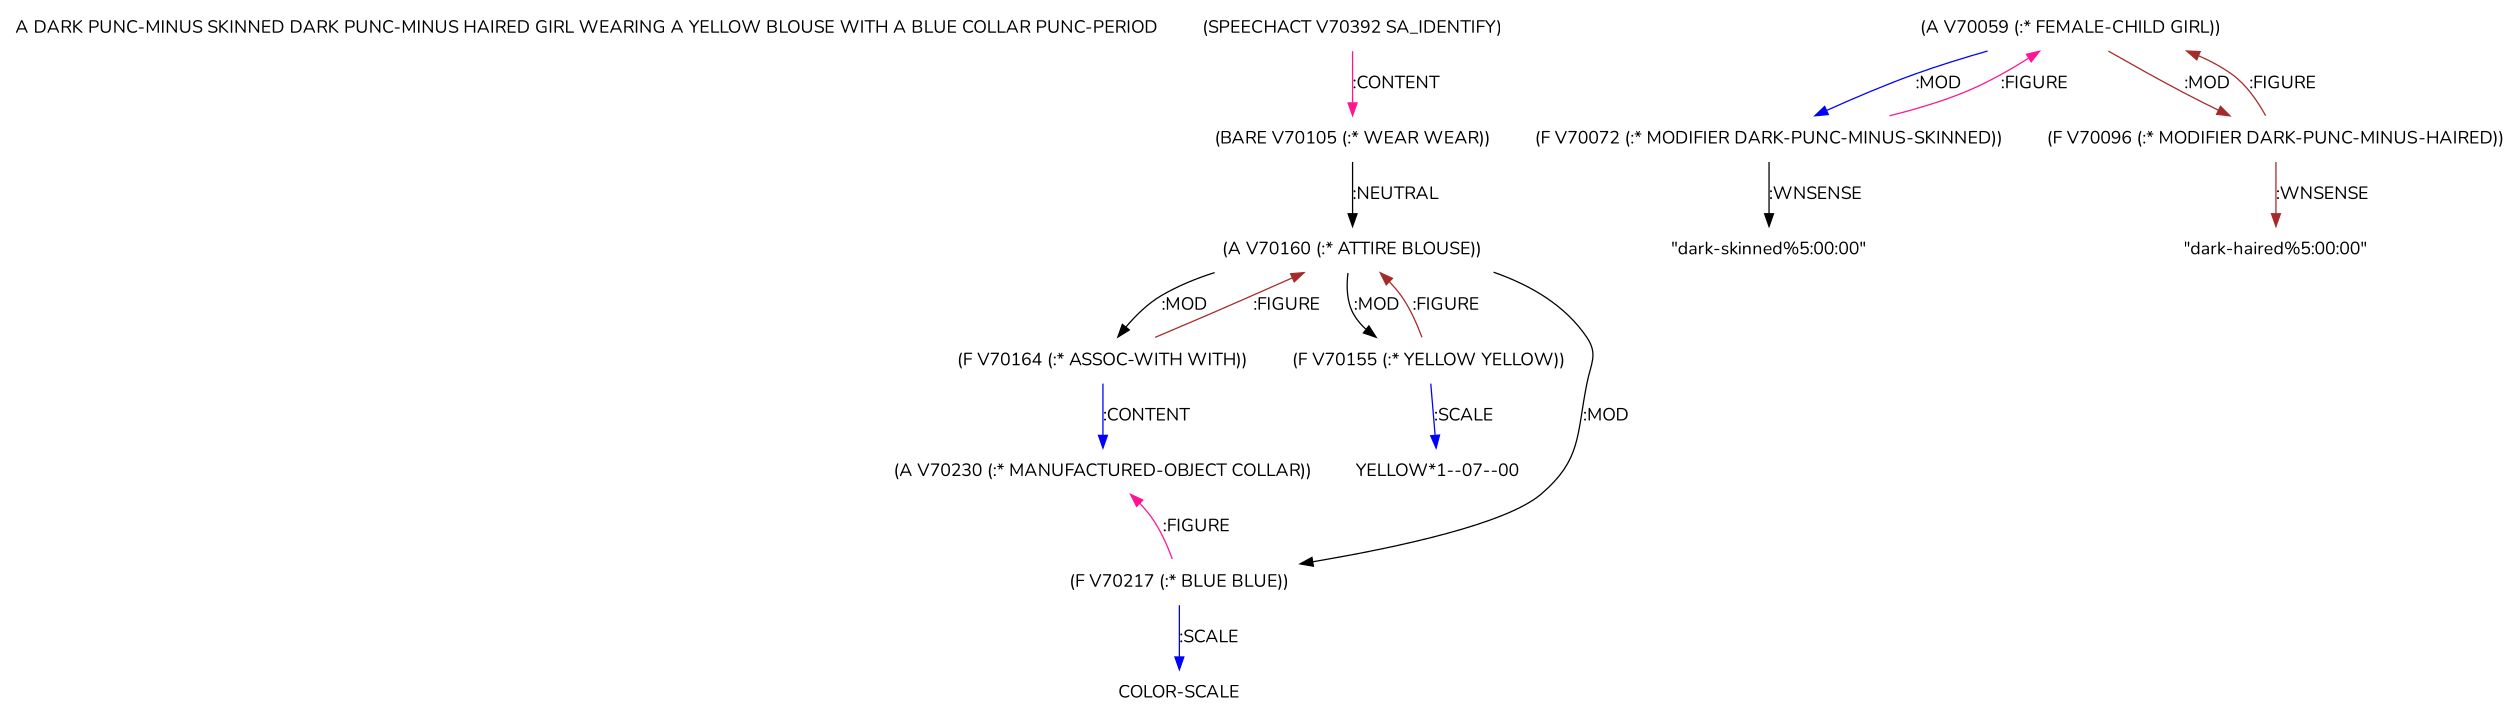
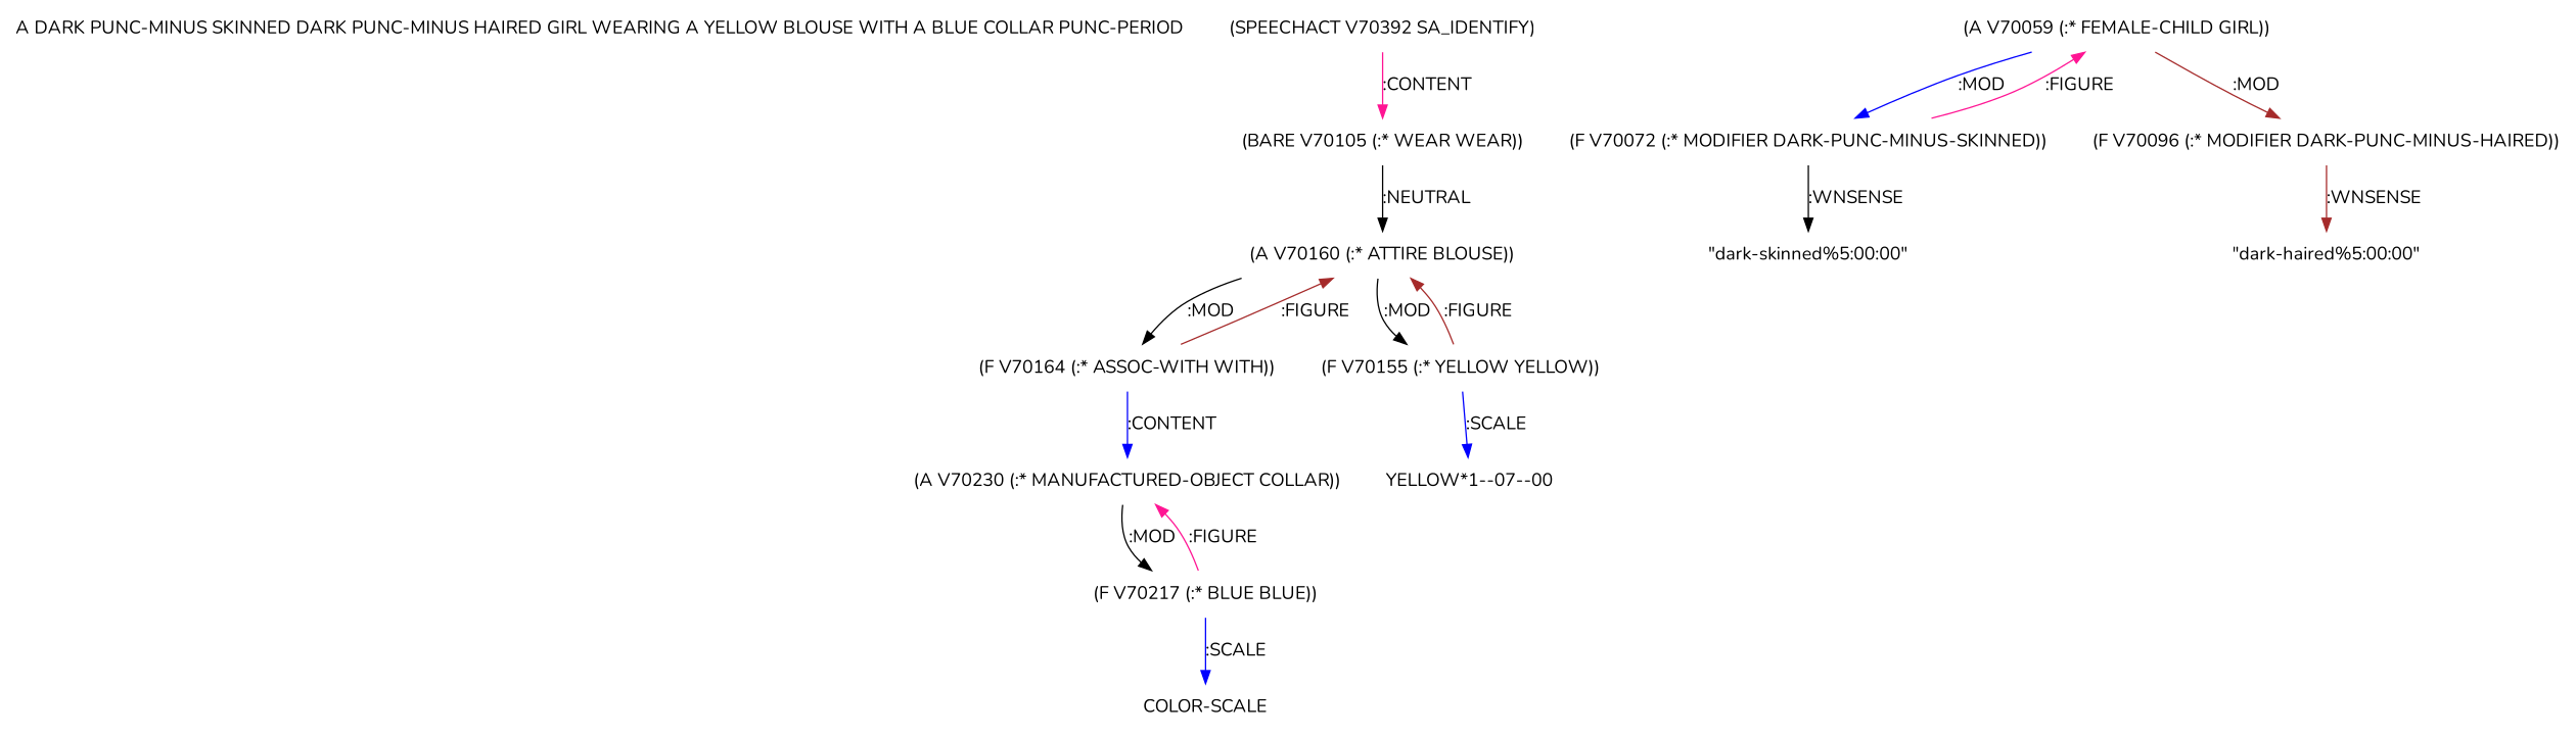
  digraph {
    fontname=Nunito
    node [fontname=Nunito shape=none]
    edge [color=black fontname=Nunito]
    "A DARK PUNC-MINUS SKINNED DARK PUNC-MINUS HAIRED GIRL WEARING A YELLOW BLOUSE WITH A BLUE COLLAR PUNC-PERIOD"
    n2 [label="(SPEECHACT V70392 SA_IDENTIFY)"]
    n3 [label="(BARE V70105 (:* WEAR WEAR))"]
    n4 [label="(A V70160 (:* ATTIRE BLOUSE))"]
    n5 [label="(F V70164 (:* ASSOC-WITH WITH))"]
    n6 [label="(F V70155 (:* YELLOW YELLOW))"]
    n7 [label="(A V70230 (:* MANUFACTURED-OBJECT COLLAR))"]
    n8 [label="YELLOW*1--07--00"]
    n9 [label="(F V70217 (:* BLUE BLUE))"]
    n10 [label="COLOR-SCALE"]
    n11 [label="(A V70059 (:* FEMALE-CHILD GIRL))"]
    n12 [label="(F V70072 (:* MODIFIER DARK-PUNC-MINUS-SKINNED))"]
    n13 [label="(F V70096 (:* MODIFIER DARK-PUNC-MINUS-HAIRED))"]
    n14 [label="\"dark-skinned%5:00:00\""]
    n15 [label="\"dark-haired%5:00:00\""]
    n2 -> n3 [color=deeppink label=":CONTENT"]
    n3 -> n4 [label=":NEUTRAL"]
    n4 -> n5 [label=":MOD"]
    n4 -> n6 [label=":MOD"]
    n5 -> n4 [color=brown label=":FIGURE"]
    n5 -> n7 [color=blue label=":CONTENT"]
    n6 -> n4 [color=brown label=":FIGURE"]
    n6 -> n8 [color=blue label=":SCALE"]
-   n4 -> n9 [label=":MOD"]
+   n7 -> n9 [label=":MOD"]
    n9 -> n7 [color=deeppink label=":FIGURE"]
    n9 -> n10 [color=blue label=":SCALE"]
    n11 -> n12 [color=blue label=":MOD"]
    n11 -> n13 [color=brown label=":MOD"]
    n12 -> n11 [color=deeppink label=":FIGURE"]
    n12 -> n14 [label=":WNSENSE"]
-   n13 -> n11 [color=brown label=":FIGURE"]
    n13 -> n15 [color=brown label=":WNSENSE"]
  }
